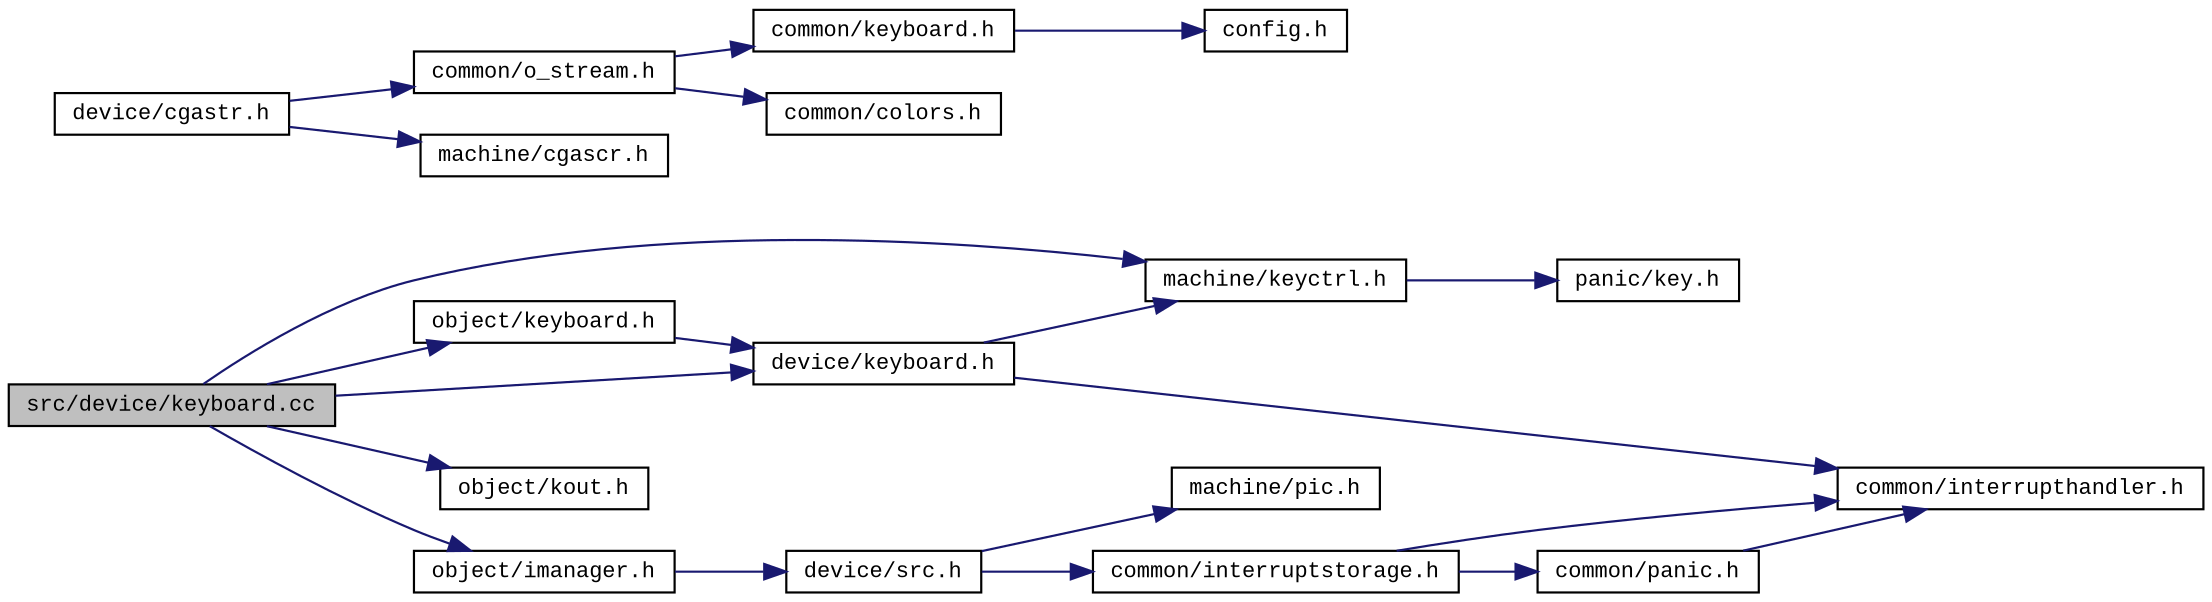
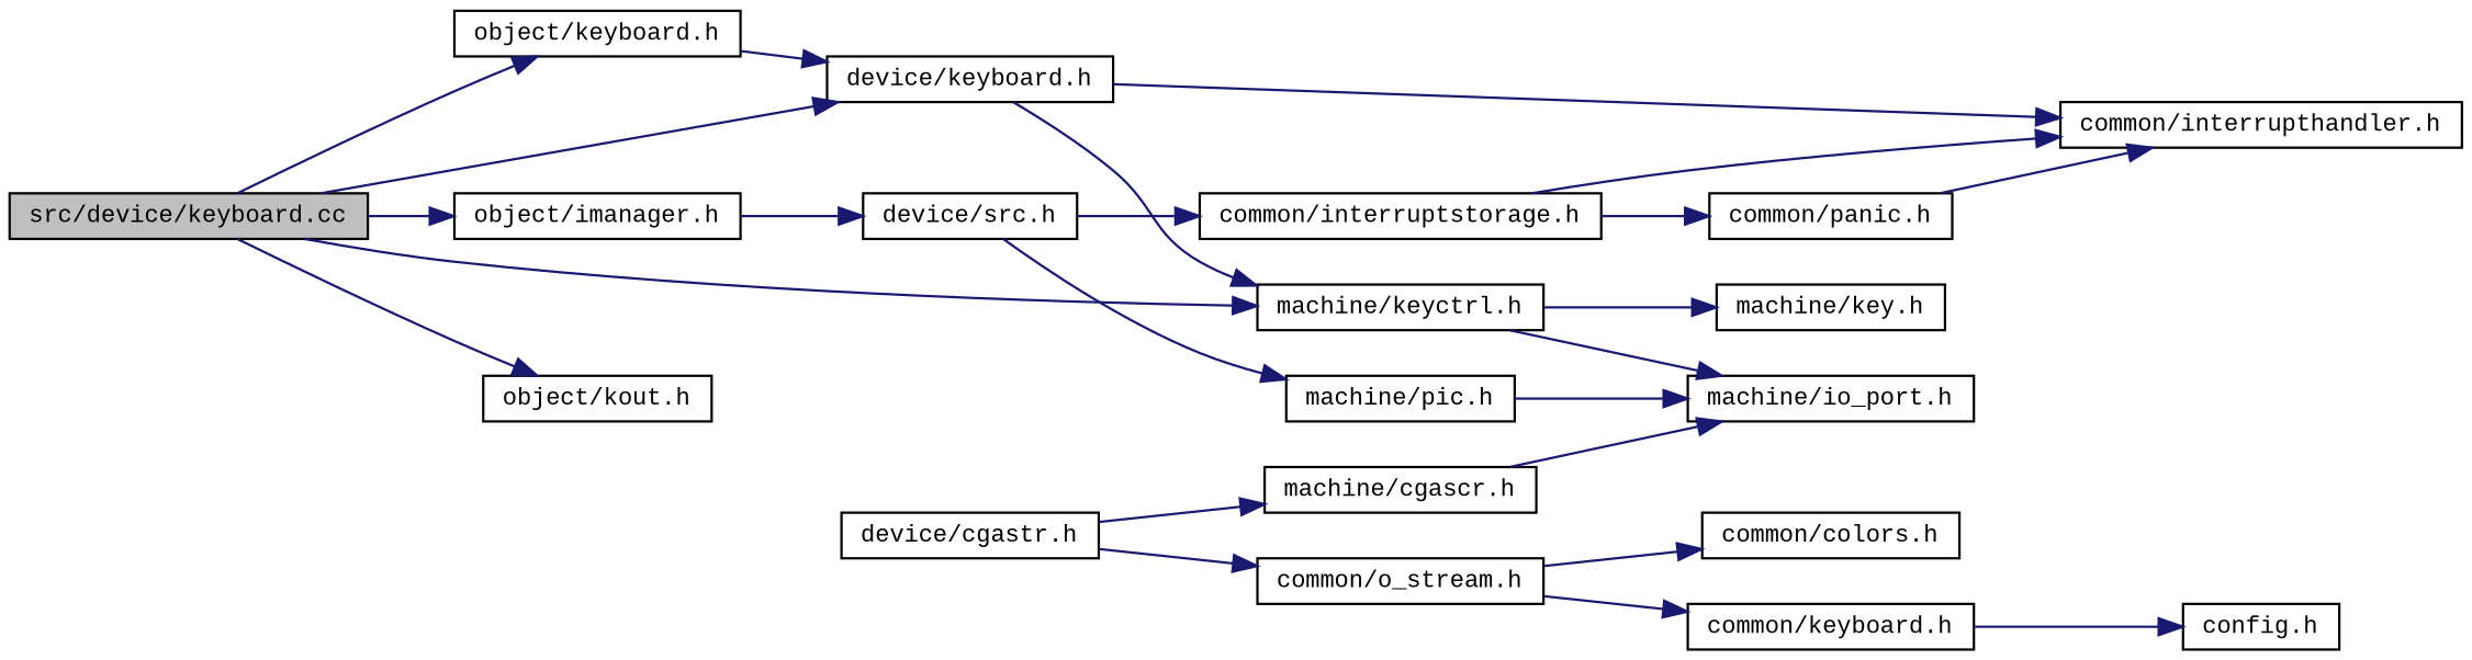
  digraph {
    fontname="Liberation Mono"
    rankdir=LR
    node [color=black fontname="Liberation Mono" fontsize=10 shape=record]
    edge [color=midnightblue fontname="Liberation Mono" fontsize=10 labelfontname=Helvetica labelfontsize=10 style=solid]
    n1 [fillcolor=grey75 fontcolor=black height=0.2 label="src/device/keyboard.cc" style=filled width=0.4]
    n2 [height=0.2 label="device/keyboard.h" width=0.4]
    n3 [height=0.2 label="machine/keyctrl.h" width=0.4]
    n4 [height=0.2 label="object/imanager.h" width=0.4]
    n5 [height=0.2 label="object/kout.h" width=0.4]
    n6 [height=0.2 label="object/keyboard.h" width=0.4]
    n7 [height=0.2 label="common/interrupthandler.h" width=0.4]
-   n9 [height=0.2 label="panic/key.h" width=0.4]
+   n8 [height=0.2 label="machine/io_port.h" width=0.4]
+   n9 [height=0.2 label="machine/key.h" width=0.4]
    n10 [height=0.2 label="device/src.h" width=0.4]
    n11 [height=0.2 label="common/interruptstorage.h" width=0.4]
    n12 [height=0.2 label="machine/pic.h" width=0.4]
    n13 [height=0.2 label="common/panic.h" width=0.4]
    n14 [height=0.2 label="device/cgastr.h" width=0.4]
    n15 [height=0.2 label="common/o_stream.h" width=0.4]
    n16 [height=0.2 label="machine/cgascr.h" width=0.4]
    n17 [height=0.2 label="common/keyboard.h" width=0.4]
    n18 [height=0.2 label="common/colors.h" width=0.4]
    n19 [height=0.2 label="config.h" width=0.4]
    n1 -> n2
    n1 -> n3
    n1 -> n4
    n1 -> n5
    n1 -> n6
    n2 -> n3
    n2 -> n7
+   n3 -> n8
    n3 -> n9
    n4 -> n10
    n6 -> n2
    n10 -> n11
    n10 -> n12
    n11 -> n7
    n11 -> n13
+   n12 -> n8
    n13 -> n7
    n14 -> n15
    n14 -> n16
    n15 -> n17
    n15 -> n18
+   n16 -> n8
    n17 -> n19
  }
